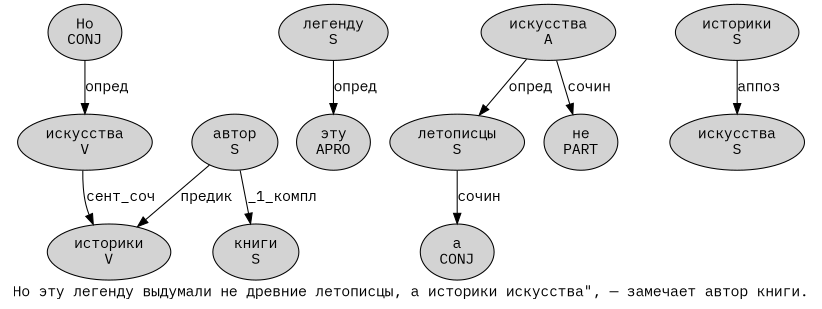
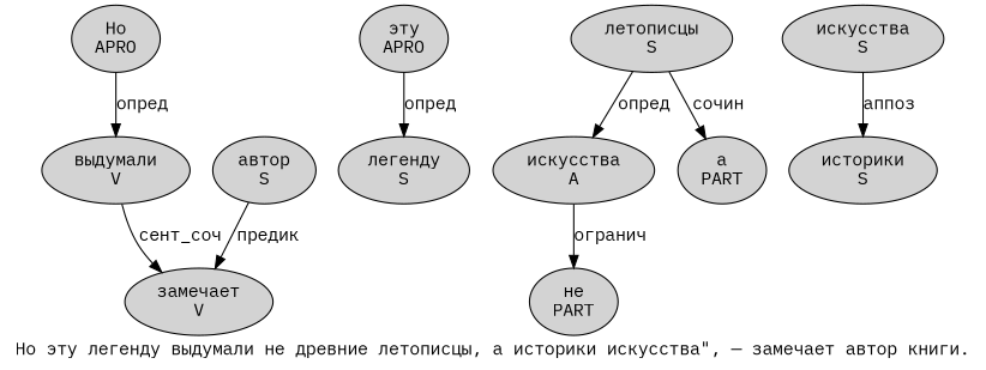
  digraph {
    fontname="IBM Plex Mono"
    label="Но эту легенду выдумали не древние летописцы, а историки искусства\", — замечает автор книги."
    node [fillcolor=lightgray fontname="IBM Plex Mono" penwidth=1 shape=ellipse style=filled]
    edge [fontname="IBM Plex Mono"]
-   n1 [label="Но\nCONJ"]
-   n2 [label="искусства\nV"]
-   n3 [label="историки\nV"]
+   n1 [label="Но\nAPRO"]
+   n2 [label="выдумали\nV"]
+   n3 [label="замечает\nV"]
    n4 [label="эту\nAPRO"]
    n5 [label="легенду\nS"]
    n6 [label="летописцы\nS"]
    n7 [label="искусства\nA"]
-   n8 [label="а\nCONJ"]
+   n8 [label="а\nPART"]
    n9 [label="не\nPART"]
    n10 [label="историки\nS"]
    n11 [label="искусства\nS"]
    n12 [label="автор\nS"]
-   n13 [label="книги\nS"]
    n1 -> n2 [label="опред"]
    n2 -> n3 [label="сент_соч"]
-   n5 -> n4 [label="опред"]
-   n7 -> n6 [label="опред"]
+   n4 -> n5 [label="опред"]
+   n6 -> n7 [label="опред"]
    n6 -> n8 [label="сочин"]
-   n7 -> n9 [label="сочин"]
-   n10 -> n11 [label="аппоз"]
+   n7 -> n9 [label="огранич"]
+   n11 -> n10 [label="аппоз"]
    n12 -> n3 [label="предик"]
-   n12 -> n13 [label="_1_компл"]
  }
